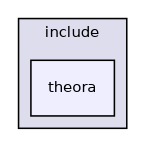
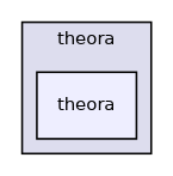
  digraph {
    compound=true
    n1 [fillcolor="#eeeeff" fontname=Helvetica fontsize=10 label=theora pencolor=black shape=box style=filled]
    subgraph cluster_1 {
      bgcolor="#ddddee"
      fontname=Helvetica
      fontsize=10
-     label=include
+     label=theora
      pencolor=black
      n1
    }
  }
